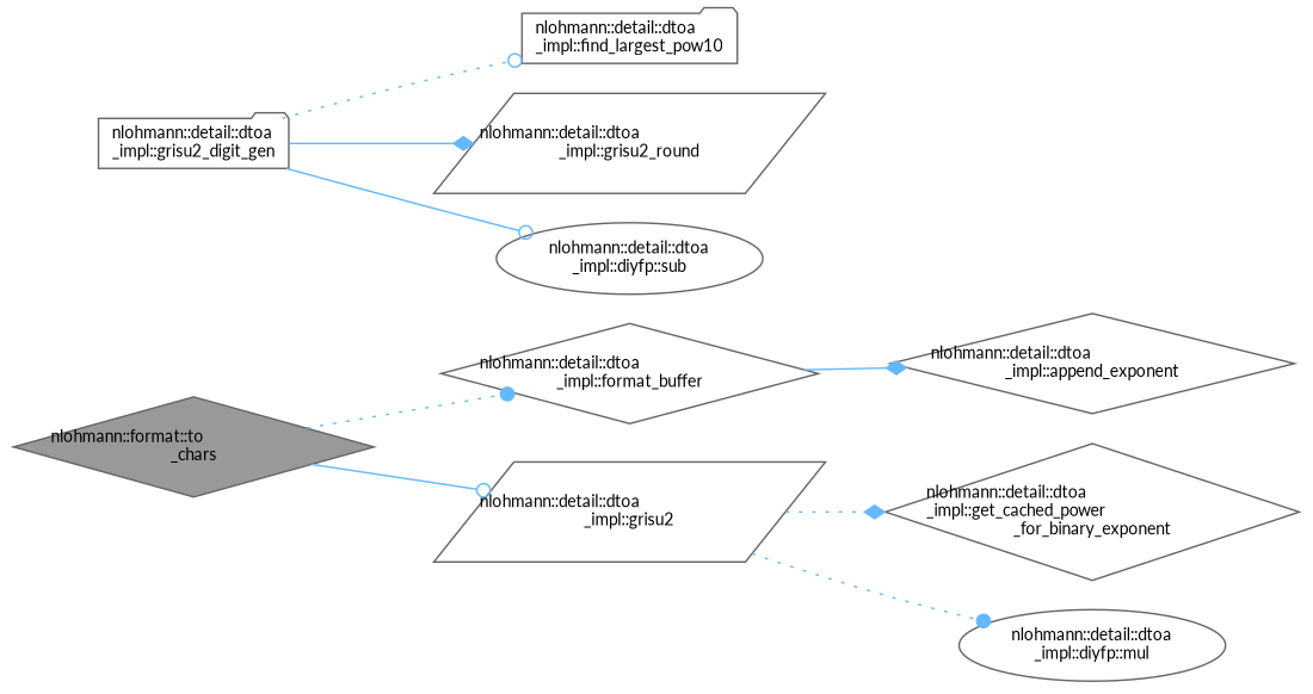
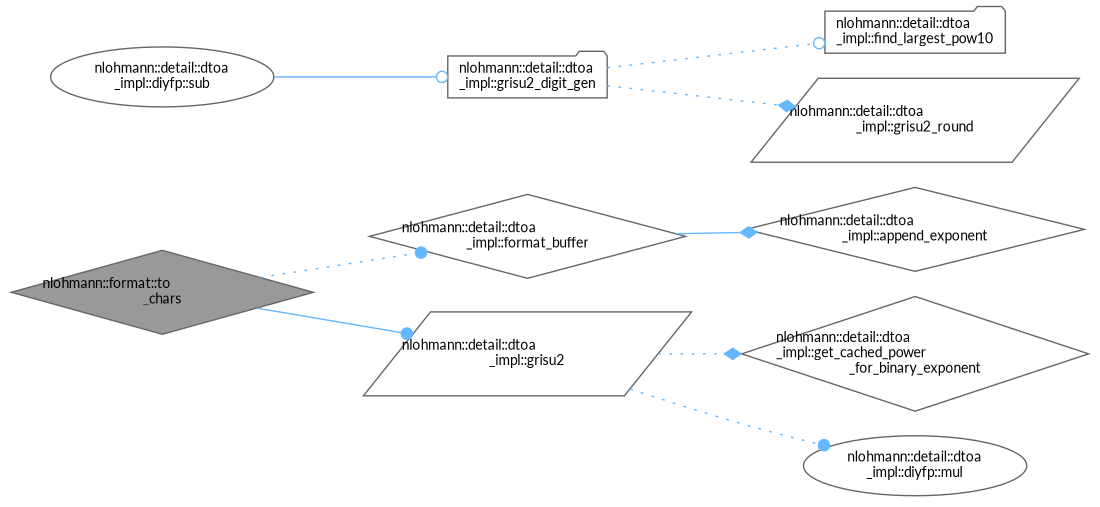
  digraph {
    fontname=Lato
    rankdir=LR
    node [color=grey40 fillcolor=white fontname=Lato fontsize=10 shape=diamond style=filled]
    edge [arrowhead=dot color=steelblue1 fontname=Lato fontsize=10 labelfontname=Helvetica labelfontsize=10 style=dotted]
    n1 [color=gray40 fillcolor=grey60 fontcolor=black height=0.2 label="nlohmann::format::to\l_chars" width=0.4]
    n2 [height=0.2 label="nlohmann::detail::dtoa\l_impl::format_buffer" width=0.4]
    n3 [height=0.2 label="nlohmann::detail::dtoa\l_impl::grisu2" shape=parallelogram width=0.4]
    n4 [height=0.2 label="nlohmann::detail::dtoa\l_impl::append_exponent" width=0.4]
    n5 [height=0.2 label="nlohmann::detail::dtoa\l_impl::get_cached_power\l_for_binary_exponent" width=0.4]
    n6 [height=0.2 label="nlohmann::detail::dtoa\l_impl::diyfp::mul" shape=ellipse width=0.4]
    n7 [height=0.2 label="nlohmann::detail::dtoa\l_impl::grisu2_digit_gen" shape=folder width=0.4]
    n8 [height=0.2 label="nlohmann::detail::dtoa\l_impl::find_largest_pow10" shape=folder width=0.4]
    n9 [height=0.2 label="nlohmann::detail::dtoa\l_impl::grisu2_round" shape=parallelogram width=0.4]
    n10 [height=0.2 label="nlohmann::detail::dtoa\l_impl::diyfp::sub" shape=ellipse width=0.4]
    n1 -> n2
-   n1 -> n3 [arrowhead=odot style=solid]
+   n1 -> n3 [style=solid]
    n2 -> n4 [arrowhead=diamond style=solid]
    n3 -> n5 [arrowhead=diamond]
    n3 -> n6
    n7 -> n8 [arrowhead=odot]
-   n7 -> n9 [arrowhead=diamond style=solid]
-   n7 -> n10 [arrowhead=odot style=solid]
+   n7 -> n9 [arrowhead=diamond]
+   n10 -> n7 [arrowhead=odot style=solid]
  }
